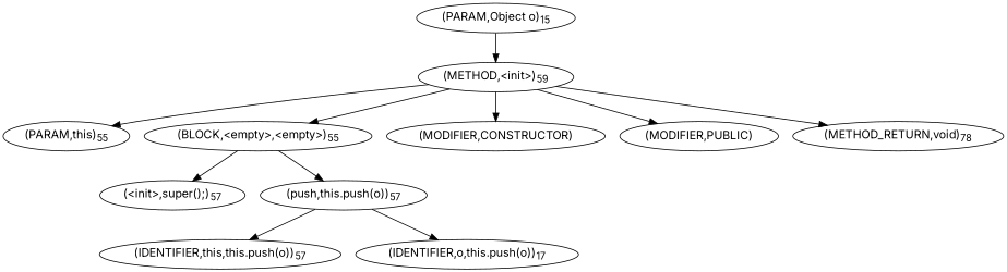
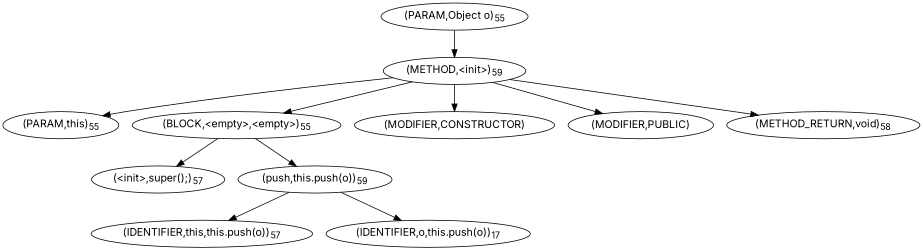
  digraph {
    fontname=Inter
    node [fontname=Inter]
    edge [fontname=Inter]
    n1 [label=<(METHOD,&lt;init&gt;)<SUB>59</SUB>>]
    n2 [label=<(PARAM,this)<SUB>55</SUB>>]
    n3 [label=<(BLOCK,&lt;empty&gt;,&lt;empty&gt;)<SUB>55</SUB>>]
    n4 [label=<(MODIFIER,CONSTRUCTOR)>]
    n5 [label=<(MODIFIER,PUBLIC)>]
-   n6 [label=<(METHOD_RETURN,void)<SUB>78</SUB>>]
-   n7 [label=<(PARAM,Object o)<SUB>15</SUB>>]
+   n6 [label=<(METHOD_RETURN,void)<SUB>58</SUB>>]
+   n7 [label=<(PARAM,Object o)<SUB>55</SUB>>]
    n8 [label=<(&lt;init&gt;,super();)<SUB>57</SUB>>]
-   n9 [label=<(push,this.push(o))<SUB>57</SUB>>]
+   n9 [label=<(push,this.push(o))<SUB>59</SUB>>]
    n10 [label=<(IDENTIFIER,this,this.push(o))<SUB>57</SUB>>]
    n11 [label=<(IDENTIFIER,o,this.push(o))<SUB>17</SUB>>]
    n1 -> n2
    n1 -> n3
    n1 -> n4
    n1 -> n5
    n1 -> n6
    n3 -> n8
    n3 -> n9
    n7 -> n1
    n9 -> n10
    n9 -> n11
  }
